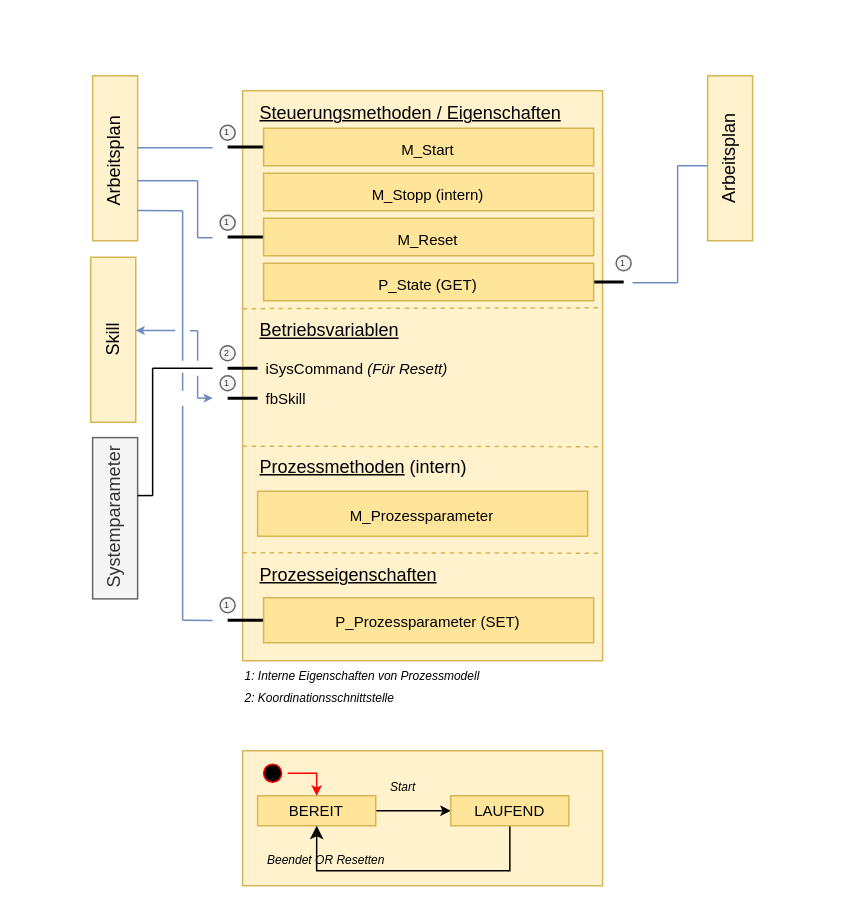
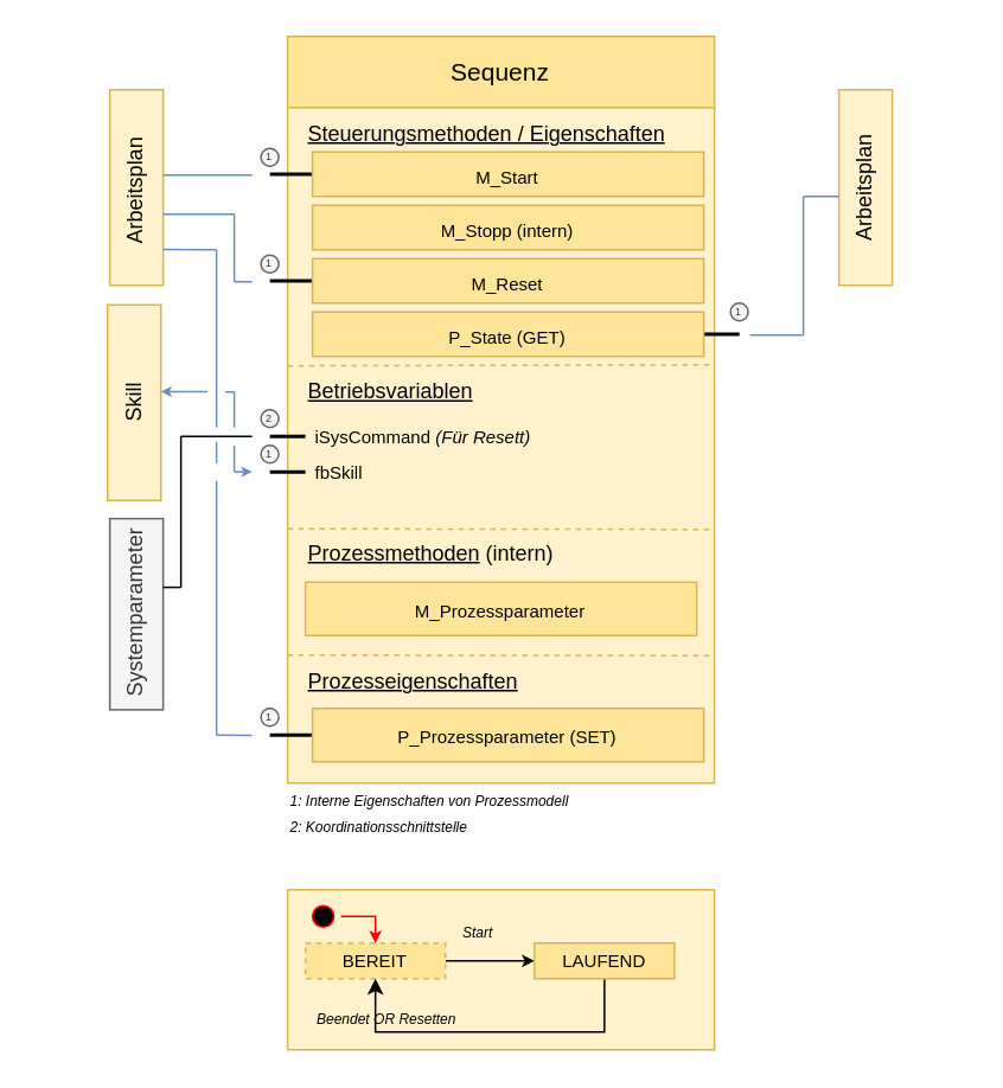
  <mxCell id="0" />
  <mxCell id="1" parent="0" />
+ <mxCell id="2" value="Sequenz" style="rounded=0;whiteSpace=wrap;html=1;fillColor=#FFE599;strokeColor=#d6b656;fontSize=14;" vertex="1" parent="1"><mxGeometry x="161.25" y="20" width="240" height="40" as="geometry" /></mxCell>
  <mxCell id="3" value="" style="rounded=0;whiteSpace=wrap;html=1;fillColor=#fff2cc;strokeColor=#d6b656;" vertex="1" parent="1"><mxGeometry x="161.25" y="60" width="240" height="380" as="geometry" /></mxCell>
  <mxCell id="4" value="Steuerungsmethoden / Eigenschaften" style="text;html=1;align=left;verticalAlign=middle;whiteSpace=wrap;rounded=0;fontStyle=4" vertex="1" parent="1"><mxGeometry x="171.25" y="60" width="220" height="30" as="geometry" /></mxCell>
  <mxCell id="5" value="" style="rounded=0;whiteSpace=wrap;html=1;fillColor=none;strokeColor=none;" vertex="1" parent="1"><mxGeometry x="171.25" y="90" width="220" height="20" as="geometry" /></mxCell>
  <mxCell id="6" value="" style="rounded=0;whiteSpace=wrap;html=1;fillColor=none;strokeColor=none;" vertex="1" parent="1"><mxGeometry x="171.25" y="110" width="220" height="20" as="geometry" /></mxCell>
  <mxCell id="7" value="" style="rounded=0;whiteSpace=wrap;html=1;fillColor=none;strokeColor=none;" vertex="1" parent="1"><mxGeometry x="171.25" y="130" width="220" height="20" as="geometry" /></mxCell>
  <mxCell id="8" value="" style="rounded=0;whiteSpace=wrap;html=1;fillColor=none;strokeColor=none;" vertex="1" parent="1"><mxGeometry x="171.25" y="150" width="220" height="20" as="geometry" /></mxCell>
  <mxCell id="9" value="" style="rounded=0;whiteSpace=wrap;html=1;fillColor=none;strokeColor=none;" vertex="1" parent="1"><mxGeometry x="171.25" y="170" width="220" height="20" as="geometry" /></mxCell>
  <mxCell id="10" value="Betriebsvariablen" style="text;html=1;align=left;verticalAlign=middle;whiteSpace=wrap;rounded=0;fontStyle=4" vertex="1" parent="1"><mxGeometry x="171.25" y="205" width="120" height="30" as="geometry" /></mxCell>
  <mxCell id="11" value="" style="rounded=0;whiteSpace=wrap;html=1;fillColor=none;strokeColor=none;" vertex="1" parent="1"><mxGeometry x="171.25" y="235" width="220" height="20" as="geometry" /></mxCell>
  <mxCell id="12" value="" style="endArrow=none;html=1;rounded=0;strokeWidth=2;" edge="1" parent="1" source="11"><mxGeometry width="50" height="50" relative="1" as="geometry"><mxPoint x="211.25" y="305" as="sourcePoint" /><mxPoint x="151.25" y="245" as="targetPoint" /></mxGeometry></mxCell>
  <mxCell id="13" value="iSysCommand &lt;i&gt;(Für Resett)&lt;/i&gt;" style="text;html=1;align=left;verticalAlign=middle;whiteSpace=wrap;rounded=0;fontStyle=0;fontSize=10;" vertex="1" parent="1"><mxGeometry x="175.25" y="240" width="204.75" height="10" as="geometry" /></mxCell>
  <mxCell id="14" value="" style="rounded=0;whiteSpace=wrap;html=1;fillColor=none;strokeColor=none;" vertex="1" parent="1"><mxGeometry x="171.25" y="255" width="220" height="20" as="geometry" /></mxCell>
  <mxCell id="15" value="" style="endArrow=none;html=1;rounded=0;strokeWidth=2;" edge="1" parent="1" source="14"><mxGeometry width="50" height="50" relative="1" as="geometry"><mxPoint x="211.25" y="325" as="sourcePoint" /><mxPoint x="151.25" y="265" as="targetPoint" /></mxGeometry></mxCell>
  <mxCell id="16" value="fbSkill" style="text;html=1;align=left;verticalAlign=middle;whiteSpace=wrap;rounded=0;fontStyle=0;fontSize=10;" vertex="1" parent="1"><mxGeometry x="175.25" y="260" width="76" height="10" as="geometry" /></mxCell>
  <mxCell id="17" value="Prozesseigenschaften" style="text;html=1;align=left;verticalAlign=middle;whiteSpace=wrap;rounded=0;fontStyle=4" vertex="1" parent="1"><mxGeometry x="171.25" y="368" width="120" height="30" as="geometry" /></mxCell>
  <mxCell id="18" value="" style="rounded=0;whiteSpace=wrap;html=1;fillColor=none;strokeColor=none;" vertex="1" parent="1"><mxGeometry x="171.25" y="393" width="220" height="20" as="geometry" /></mxCell>
  <mxCell id="19" style="edgeStyle=orthogonalEdgeStyle;rounded=0;orthogonalLoop=1;jettySize=auto;html=1;endArrow=none;endFill=0;strokeWidth=2;" edge="1" parent="1" source="20"><mxGeometry relative="1" as="geometry"><mxPoint x="411.25" y="187.5" as="targetPoint" /></mxGeometry></mxCell>
  <mxCell id="20" value="&lt;font style=&quot;font-size: 10px;&quot;&gt;P_State (GET)&lt;/font&gt;" style="rounded=0;whiteSpace=wrap;html=1;fillColor=#FFE599;strokeColor=#d6b656;fontSize=14;" vertex="1" parent="1"><mxGeometry x="175.25" y="175" width="220" height="25" as="geometry" /></mxCell>
  <mxCell id="21" value="" style="endArrow=none;html=1;rounded=0;fillColor=#fff2cc;strokeColor=#d6b656;entryX=1;entryY=0.464;entryDx=0;entryDy=0;entryPerimeter=0;exitX=0;exitY=0.466;exitDx=0;exitDy=0;exitPerimeter=0;strokeWidth=1;dashed=1;" edge="1" parent="1"><mxGeometry width="50" height="50" relative="1" as="geometry"><mxPoint x="161.25" y="205.29" as="sourcePoint" /><mxPoint x="401.25" y="204.71" as="targetPoint" /></mxGeometry></mxCell>
  <mxCell id="22" value="" style="endArrow=none;html=1;rounded=0;fillColor=#fff2cc;strokeColor=#d6b656;exitX=0;exitY=0.792;exitDx=0;exitDy=0;exitPerimeter=0;strokeWidth=1;dashed=1;entryX=1;entryY=0.793;entryDx=0;entryDy=0;entryPerimeter=0;" edge="1" parent="1"><mxGeometry width="50" height="50" relative="1" as="geometry"><mxPoint x="161.25" y="368" as="sourcePoint" /><mxPoint x="401.25" y="368.29" as="targetPoint" /></mxGeometry></mxCell>
  <mxCell id="23" value="Arbeitsplan&amp;nbsp;" style="rounded=0;whiteSpace=wrap;html=1;rotation=-90;fillColor=#fff2cc;strokeColor=#d6b656;" vertex="1" parent="1"><mxGeometry x="21.25" y="90" width="110" height="30" as="geometry" /></mxCell>
  <mxCell id="24" value="Arbeitsplan" style="rounded=0;whiteSpace=wrap;html=1;rotation=-90;fillColor=#fff2cc;strokeColor=#d6b656;" vertex="1" parent="1"><mxGeometry x="431.25" y="90" width="110" height="30" as="geometry" /></mxCell>
  <mxCell id="25" value="Skill" style="rounded=0;whiteSpace=wrap;html=1;rotation=-90;fillColor=#fff2cc;strokeColor=#d6b656;" vertex="1" parent="1"><mxGeometry x="20" y="211" width="110" height="30" as="geometry" /></mxCell>
  <mxCell id="26" value="Systemparameter" style="rounded=0;whiteSpace=wrap;html=1;rotation=-90;fillColor=#f5f5f5;fontColor=#333333;strokeColor=#666666;" vertex="1" parent="1"><mxGeometry x="22.5" y="330" width="107.5" height="30" as="geometry" /></mxCell>
  <mxCell id="27" value="" style="endArrow=classic;html=1;rounded=0;endFill=1;startSize=4;endSize=3;fillColor=#dae8fc;strokeColor=#6c8ebf;" edge="1" parent="1"><mxGeometry width="50" height="50" relative="1" as="geometry"><mxPoint x="131.25" y="264.96" as="sourcePoint" /><mxPoint x="141.25" y="264.88" as="targetPoint" /></mxGeometry></mxCell>
  <mxCell id="28" value="" style="endArrow=none;html=1;rounded=0;" edge="1" parent="1"><mxGeometry width="50" height="50" relative="1" as="geometry"><mxPoint x="101.25" y="244.92" as="sourcePoint" /><mxPoint x="141.25" y="245" as="targetPoint" /></mxGeometry></mxCell>
  <mxCell id="29" value="" style="endArrow=none;html=1;rounded=0;" edge="1" parent="1"><mxGeometry width="50" height="50" relative="1" as="geometry"><mxPoint x="101.25" y="245" as="sourcePoint" /><mxPoint x="101.25" y="330" as="targetPoint" /></mxGeometry></mxCell>
  <mxCell id="30" value="" style="endArrow=none;html=1;rounded=0;" edge="1" parent="1"><mxGeometry width="50" height="50" relative="1" as="geometry"><mxPoint x="101.25" y="329.89" as="sourcePoint" /><mxPoint x="91.25" y="329.89" as="targetPoint" /></mxGeometry></mxCell>
  <mxCell id="31" value="" style="endArrow=none;html=1;rounded=0;fillColor=#dae8fc;strokeColor=#6c8ebf;" edge="1" parent="1"><mxGeometry width="50" height="50" relative="1" as="geometry"><mxPoint x="451.25" y="188" as="sourcePoint" /><mxPoint x="451.25" y="110" as="targetPoint" /></mxGeometry></mxCell>
  <mxCell id="32" value="" style="endArrow=none;html=1;rounded=0;fillColor=#dae8fc;strokeColor=#6c8ebf;" edge="1" parent="1"><mxGeometry width="50" height="50" relative="1" as="geometry"><mxPoint x="121.25" y="413" as="sourcePoint" /><mxPoint x="141.25" y="413.14" as="targetPoint" /></mxGeometry></mxCell>
  <mxCell id="33" value="" style="endArrow=none;html=1;rounded=0;fillColor=#dae8fc;strokeColor=#6c8ebf;" edge="1" parent="1"><mxGeometry width="50" height="50" relative="1" as="geometry"><mxPoint x="121.25" y="413" as="sourcePoint" /><mxPoint x="121.25" y="270" as="targetPoint" /></mxGeometry></mxCell>
  <mxCell id="34" value="" style="endArrow=none;html=1;rounded=0;fillColor=#dae8fc;strokeColor=#6c8ebf;" edge="1" parent="1"><mxGeometry width="50" height="50" relative="1" as="geometry"><mxPoint x="121.25" y="248" as="sourcePoint" /><mxPoint x="121.25" y="260" as="targetPoint" /></mxGeometry></mxCell>
  <mxCell id="35" value="" style="endArrow=none;html=1;rounded=0;fillColor=#dae8fc;strokeColor=#6c8ebf;" edge="1" parent="1"><mxGeometry width="50" height="50" relative="1" as="geometry"><mxPoint x="121.25" y="140" as="sourcePoint" /><mxPoint x="121.25" y="240" as="targetPoint" /></mxGeometry></mxCell>
  <mxCell id="36" value="" style="endArrow=none;html=1;rounded=0;fillColor=#dae8fc;strokeColor=#6c8ebf;" edge="1" parent="1"><mxGeometry width="50" height="50" relative="1" as="geometry"><mxPoint x="121.25" y="139.92" as="sourcePoint" /><mxPoint x="91.25" y="139.84" as="targetPoint" /></mxGeometry></mxCell>
  <mxCell id="37" value="2" style="ellipse;whiteSpace=wrap;html=1;aspect=fixed;fontSize=6;fillColor=#f5f5f5;fontColor=#333333;strokeColor=#666666;" vertex="1" parent="1"><mxGeometry x="146.25" y="230" width="10" height="10" as="geometry" /></mxCell>
  <mxCell id="38" value="1" style="ellipse;whiteSpace=wrap;html=1;aspect=fixed;fontSize=6;fillColor=#f5f5f5;fontColor=#333333;strokeColor=#666666;" vertex="1" parent="1"><mxGeometry x="146.25" y="250" width="10" height="10" as="geometry" /></mxCell>
  <mxCell id="39" value="1" style="ellipse;whiteSpace=wrap;html=1;aspect=fixed;fontSize=6;fillColor=#f5f5f5;fontColor=#333333;strokeColor=#666666;" vertex="1" parent="1"><mxGeometry x="146.25" y="83" width="10" height="10" as="geometry" /></mxCell>
  <mxCell id="40" value="1" style="ellipse;whiteSpace=wrap;html=1;aspect=fixed;fontSize=6;fillColor=#f5f5f5;fontColor=#333333;strokeColor=#666666;" vertex="1" parent="1"><mxGeometry x="146.25" y="398" width="10" height="10" as="geometry" /></mxCell>
  <mxCell id="41" style="edgeStyle=orthogonalEdgeStyle;rounded=0;orthogonalLoop=1;jettySize=auto;html=1;endArrow=none;endFill=0;strokeWidth=2;" edge="1" parent="1" source="42"><mxGeometry relative="1" as="geometry"><mxPoint x="151.25" y="97.5" as="targetPoint" /></mxGeometry></mxCell>
  <mxCell id="42" value="&lt;font style=&quot;font-size: 10px;&quot;&gt;M_Start&lt;/font&gt;" style="rounded=0;whiteSpace=wrap;html=1;fillColor=#FFE599;strokeColor=#d6b656;fontSize=14;" vertex="1" parent="1"><mxGeometry x="175.25" y="85" width="220" height="25" as="geometry" /></mxCell>
  <mxCell id="43" value="&lt;font style=&quot;font-size: 10px;&quot;&gt;M_Stopp (intern)&lt;/font&gt;" style="rounded=0;whiteSpace=wrap;html=1;fillColor=#FFE599;strokeColor=#d6b656;fontSize=14;" vertex="1" parent="1"><mxGeometry x="175.25" y="115" width="220" height="25" as="geometry" /></mxCell>
  <mxCell id="44" style="edgeStyle=orthogonalEdgeStyle;rounded=0;orthogonalLoop=1;jettySize=auto;html=1;endArrow=none;endFill=0;strokeWidth=2;" edge="1" parent="1" source="45"><mxGeometry relative="1" as="geometry"><mxPoint x="151.25" y="157.5" as="targetPoint" /></mxGeometry></mxCell>
  <mxCell id="45" value="&lt;font style=&quot;font-size: 10px;&quot;&gt;M_Reset&lt;/font&gt;" style="rounded=0;whiteSpace=wrap;html=1;fillColor=#FFE599;strokeColor=#d6b656;fontSize=14;" vertex="1" parent="1"><mxGeometry x="175.25" y="145" width="220" height="25" as="geometry" /></mxCell>
  <mxCell id="46" style="edgeStyle=orthogonalEdgeStyle;rounded=0;orthogonalLoop=1;jettySize=auto;html=1;strokeWidth=2;endArrow=none;endFill=0;" edge="1" parent="1" source="47"><mxGeometry relative="1" as="geometry"><mxPoint x="151.25" y="413" as="targetPoint" /></mxGeometry></mxCell>
  <mxCell id="47" value="&lt;font style=&quot;font-size: 10px;&quot;&gt;P_Prozessparameter (SET)&lt;/font&gt;" style="rounded=0;whiteSpace=wrap;html=1;fillColor=#FFE599;strokeColor=#d6b656;fontSize=14;" vertex="1" parent="1"><mxGeometry x="175.25" y="398" width="220" height="30" as="geometry" /></mxCell>
  <mxCell id="48" value="1" style="ellipse;whiteSpace=wrap;html=1;aspect=fixed;fontSize=6;fillColor=#f5f5f5;fontColor=#333333;strokeColor=#666666;" vertex="1" parent="1"><mxGeometry x="146.25" y="143" width="10" height="10" as="geometry" /></mxCell>
  <mxCell id="49" value="" style="endArrow=none;html=1;rounded=0;fillColor=#dae8fc;strokeColor=#6c8ebf;" edge="1" parent="1"><mxGeometry width="50" height="50" relative="1" as="geometry"><mxPoint x="141.25" y="98" as="sourcePoint" /><mxPoint x="91.25" y="98" as="targetPoint" /></mxGeometry></mxCell>
  <mxCell id="50" value="" style="endArrow=none;html=1;rounded=0;fillColor=#dae8fc;strokeColor=#6c8ebf;" edge="1" parent="1"><mxGeometry width="50" height="50" relative="1" as="geometry"><mxPoint x="141.25" y="158" as="sourcePoint" /><mxPoint x="131.25" y="158" as="targetPoint" /></mxGeometry></mxCell>
  <mxCell id="51" value="" style="endArrow=none;html=1;rounded=0;fillColor=#dae8fc;strokeColor=#6c8ebf;" edge="1" parent="1"><mxGeometry width="50" height="50" relative="1" as="geometry"><mxPoint x="131.25" y="158" as="sourcePoint" /><mxPoint x="131.25" y="120" as="targetPoint" /></mxGeometry></mxCell>
  <mxCell id="52" value="" style="endArrow=none;html=1;rounded=0;fillColor=#dae8fc;strokeColor=#6c8ebf;" edge="1" parent="1"><mxGeometry width="50" height="50" relative="1" as="geometry"><mxPoint x="131.25" y="265" as="sourcePoint" /><mxPoint x="131.25" y="250" as="targetPoint" /></mxGeometry></mxCell>
  <mxCell id="53" value="" style="endArrow=none;html=1;rounded=0;fillColor=#dae8fc;strokeColor=#6c8ebf;" edge="1" parent="1"><mxGeometry width="50" height="50" relative="1" as="geometry"><mxPoint x="131.25" y="240" as="sourcePoint" /><mxPoint x="131.25" y="220" as="targetPoint" /></mxGeometry></mxCell>
  <mxCell id="54" value="" style="endArrow=none;html=1;rounded=0;fillColor=#dae8fc;strokeColor=#6c8ebf;" edge="1" parent="1"><mxGeometry width="50" height="50" relative="1" as="geometry"><mxPoint x="126.25" y="220" as="sourcePoint" /><mxPoint x="131.25" y="220" as="targetPoint" /></mxGeometry></mxCell>
  <mxCell id="55" value="" style="endArrow=none;html=1;rounded=0;exitX=0.556;exitY=1.002;exitDx=0;exitDy=0;exitPerimeter=0;endFill=0;startArrow=classic;startFill=1;endSize=9;startSize=3;fillColor=#dae8fc;strokeColor=#6c8ebf;" edge="1" parent="1" source="25"><mxGeometry width="50" height="50" relative="1" as="geometry"><mxPoint x="111.25" y="219.91" as="sourcePoint" /><mxPoint x="116.25" y="219.91" as="targetPoint" /></mxGeometry></mxCell>
  <mxCell id="56" value="" style="endArrow=none;html=1;rounded=0;fillColor=#dae8fc;strokeColor=#6c8ebf;" edge="1" parent="1"><mxGeometry width="50" height="50" relative="1" as="geometry"><mxPoint x="471.25" y="110" as="sourcePoint" /><mxPoint x="451.25" y="110" as="targetPoint" /></mxGeometry></mxCell>
  <mxCell id="57" value="" style="group" vertex="1" connectable="0" parent="1"><mxGeometry x="161.25" y="440" width="210" height="50" as="geometry" /></mxCell>
  <mxCell id="58" value="2: Koordinationsschnittstelle" style="text;html=1;align=left;verticalAlign=middle;whiteSpace=wrap;rounded=0;fontSize=8;fontStyle=2" vertex="1" parent="57"><mxGeometry y="20" width="140" height="10" as="geometry" /></mxCell>
  <mxCell id="59" value="1: Interne Eigenschaften von Prozessmodell" style="text;html=1;align=left;verticalAlign=middle;whiteSpace=wrap;rounded=0;fontSize=8;fontStyle=2" vertex="1" parent="57"><mxGeometry width="210" height="20" as="geometry" /></mxCell>
  <mxCell id="60" value="" style="endArrow=none;html=1;rounded=0;fillColor=#fff2cc;strokeColor=#d6b656;exitX=0;exitY=0.792;exitDx=0;exitDy=0;exitPerimeter=0;strokeWidth=1;dashed=1;entryX=1;entryY=0.793;entryDx=0;entryDy=0;entryPerimeter=0;" edge="1" parent="1"><mxGeometry width="50" height="50" relative="1" as="geometry"><mxPoint x="161.25" y="297" as="sourcePoint" /><mxPoint x="401.25" y="297.29" as="targetPoint" /></mxGeometry></mxCell>
  <mxCell id="61" value="&lt;u&gt;Prozessmethoden&lt;/u&gt; (intern)" style="text;html=1;align=left;verticalAlign=middle;whiteSpace=wrap;rounded=0;fontStyle=0" vertex="1" parent="1"><mxGeometry x="171.25" y="296" width="180" height="30" as="geometry" /></mxCell>
  <mxCell id="62" value="&lt;font style=&quot;font-size: 10px;&quot;&gt;M_Prozessparameter&lt;/font&gt;" style="rounded=0;whiteSpace=wrap;html=1;fillColor=#FFE599;strokeColor=#d6b656;fontSize=14;" vertex="1" parent="1"><mxGeometry x="171.25" y="327" width="220" height="30" as="geometry" /></mxCell>
  <mxCell id="63" value="" style="endArrow=none;html=1;rounded=0;fillColor=#dae8fc;strokeColor=#6c8ebf;" edge="1" parent="1"><mxGeometry width="50" height="50" relative="1" as="geometry"><mxPoint x="421.25" y="188" as="sourcePoint" /><mxPoint x="451.25" y="188" as="targetPoint" /></mxGeometry></mxCell>
  <mxCell id="64" value="1" style="ellipse;whiteSpace=wrap;html=1;aspect=fixed;fontSize=6;fillColor=#f5f5f5;fontColor=#333333;strokeColor=#666666;" vertex="1" parent="1"><mxGeometry x="410.25" y="170" width="10" height="10" as="geometry" /></mxCell>
  <mxCell id="65" value="" style="endArrow=none;html=1;rounded=0;fillColor=#dae8fc;strokeColor=#6c8ebf;" edge="1" parent="1"><mxGeometry width="50" height="50" relative="1" as="geometry"><mxPoint x="131.25" y="120" as="sourcePoint" /><mxPoint x="91.25" y="120" as="targetPoint" /></mxGeometry></mxCell>
  <mxCell id="66" value="" style="rounded=0;whiteSpace=wrap;html=1;fillColor=#fff2cc;strokeColor=#d6b656;" vertex="1" parent="1"><mxGeometry x="161.25" y="500" width="240" height="90" as="geometry" /></mxCell>
  <mxCell id="67" style="edgeStyle=orthogonalEdgeStyle;rounded=0;orthogonalLoop=1;jettySize=auto;html=1;entryX=0;entryY=0.5;entryDx=0;entryDy=0;endSize=4;" edge="1" parent="1" source="68" target="70"><mxGeometry relative="1" as="geometry" /></mxCell>
- <mxCell id="68" value="&lt;font&gt;BEREIT&lt;/font&gt;" style="rounded=0;whiteSpace=wrap;html=1;fillColor=#FFE599;strokeColor=#d6b656;fontSize=10;" vertex="1" parent="1"><mxGeometry x="171.25" y="530" width="78.75" height="20" as="geometry" /></mxCell>
+ <mxCell id="68" value="&lt;font&gt;BEREIT&lt;/font&gt;" style="rounded=0;whiteSpace=wrap;html=1;fillColor=#FFE599;strokeColor=#d6b656;fontSize=10;dashed=1;" vertex="1" parent="1"><mxGeometry x="171.25" y="530" width="78.75" height="20" as="geometry" /></mxCell>
  <mxCell id="69" style="edgeStyle=orthogonalEdgeStyle;rounded=0;orthogonalLoop=1;jettySize=auto;html=1;entryX=0.5;entryY=1;entryDx=0;entryDy=0;" edge="1" parent="1" source="70" target="68"><mxGeometry relative="1" as="geometry"><Array as="points"><mxPoint x="339" y="580" /><mxPoint x="211" y="580" /></Array></mxGeometry></mxCell>
  <mxCell id="70" value="&lt;font&gt;LAUFEND&lt;/font&gt;" style="rounded=0;whiteSpace=wrap;html=1;fillColor=#FFE599;strokeColor=#d6b656;fontSize=10;" vertex="1" parent="1"><mxGeometry x="300" y="530" width="78.75" height="20" as="geometry" /></mxCell>
  <mxCell id="71" value="" style="ellipse;html=1;shape=startState;fillColor=#000000;strokeColor=#ff0000;container=0;" vertex="1" parent="1"><mxGeometry x="171.25" y="505" width="20" height="20" as="geometry" /></mxCell>
  <mxCell id="72" value="" style="edgeStyle=orthogonalEdgeStyle;html=1;verticalAlign=bottom;endArrow=classic;endSize=4;strokeColor=#ff0000;rounded=0;endFill=1;entryX=0.5;entryY=0;entryDx=0;entryDy=0;exitX=1;exitY=0.5;exitDx=0;exitDy=0;" edge="1" parent="1" source="71" target="68"><mxGeometry relative="1" as="geometry"><mxPoint x="170.73" y="570" as="targetPoint" /><Array as="points"><mxPoint x="211" y="515" /></Array></mxGeometry></mxCell>
  <mxCell id="73" value="&lt;span style=&quot;font-size: 8px;&quot;&gt;&lt;i&gt;Beendet OR Resetten&lt;/i&gt;&lt;/span&gt;" style="text;whiteSpace=wrap;html=1;spacing=0;" vertex="1" parent="1"><mxGeometry x="177.63" y="560" width="80" height="20" as="geometry" /></mxCell>
  <mxCell id="74" value="&lt;span style=&quot;font-size: 8px;&quot;&gt;&lt;i&gt;Start&lt;/i&gt;&lt;/span&gt;" style="text;whiteSpace=wrap;html=1;spacing=0;" vertex="1" parent="1"><mxGeometry x="260.25" y="511" width="30" height="20" as="geometry" /></mxCell>
